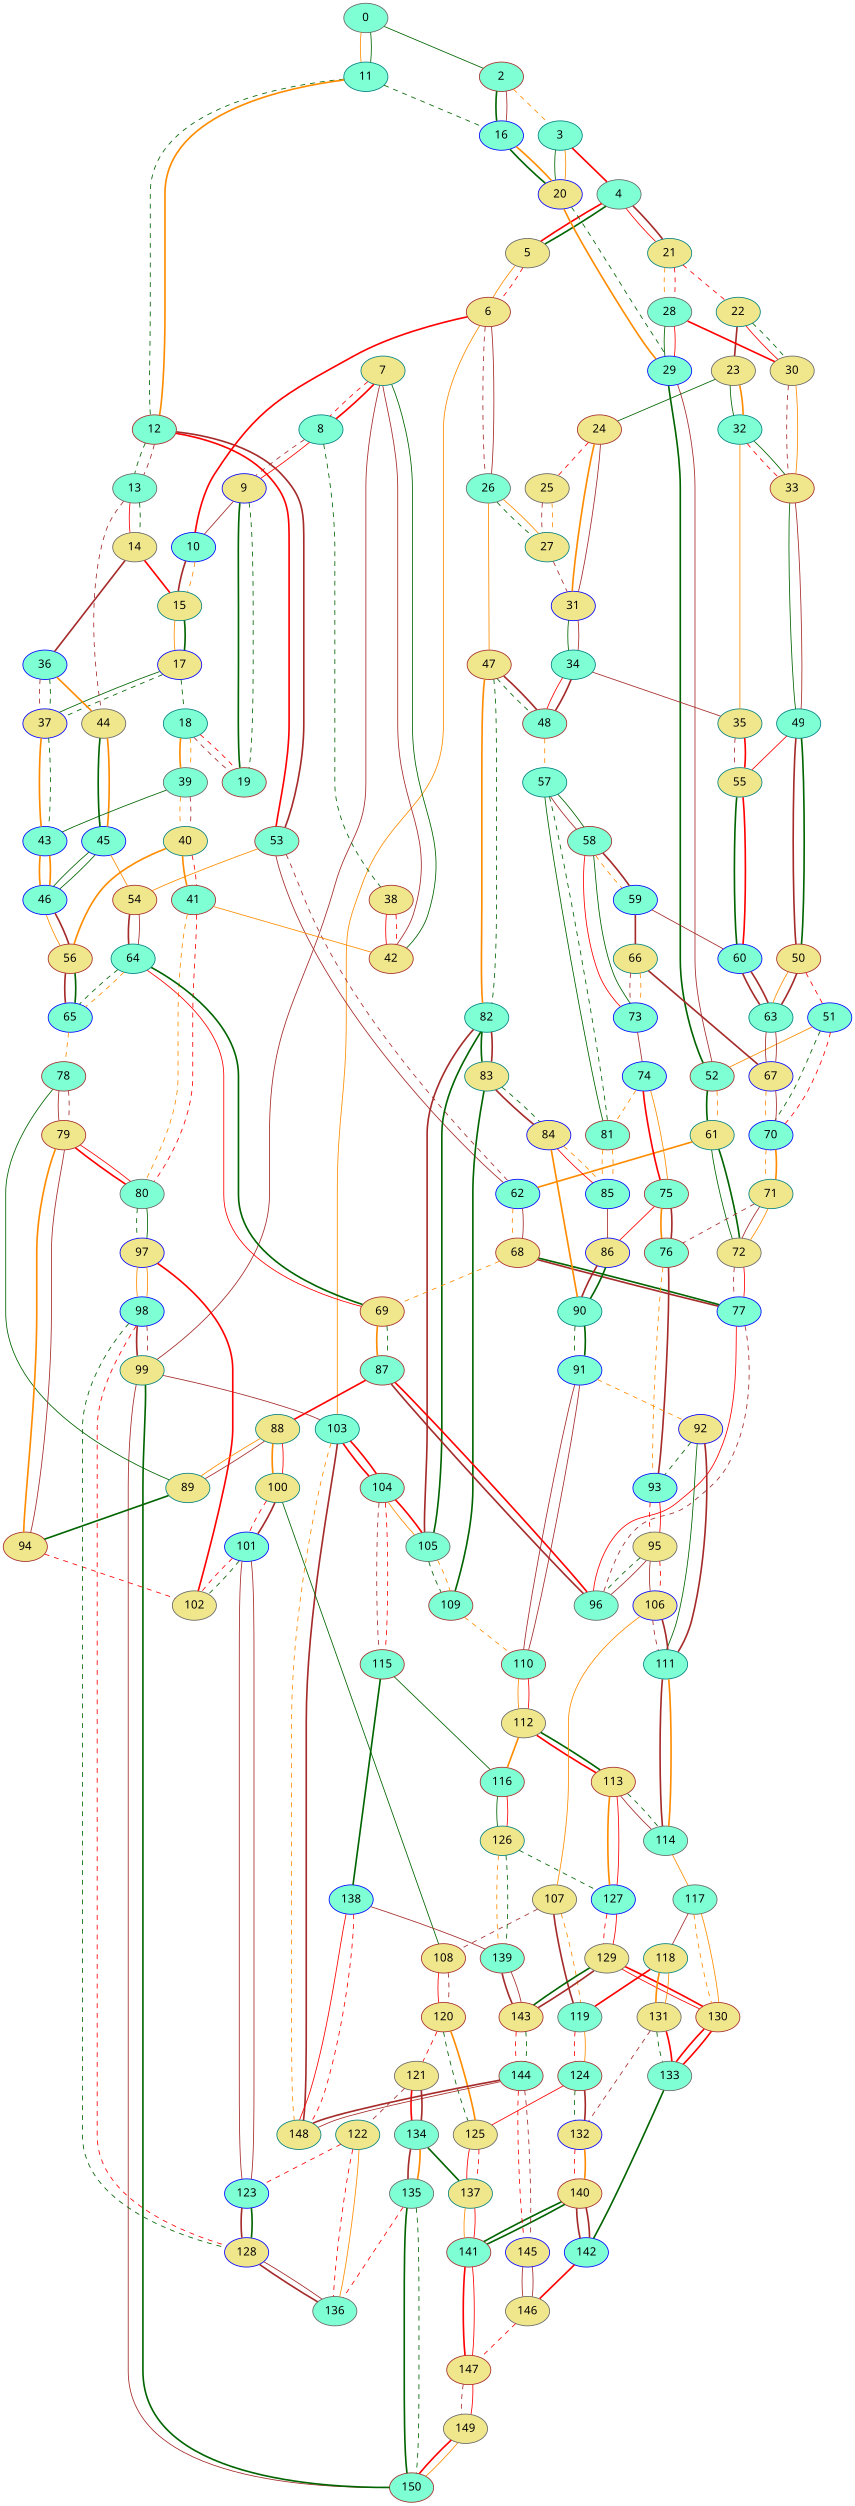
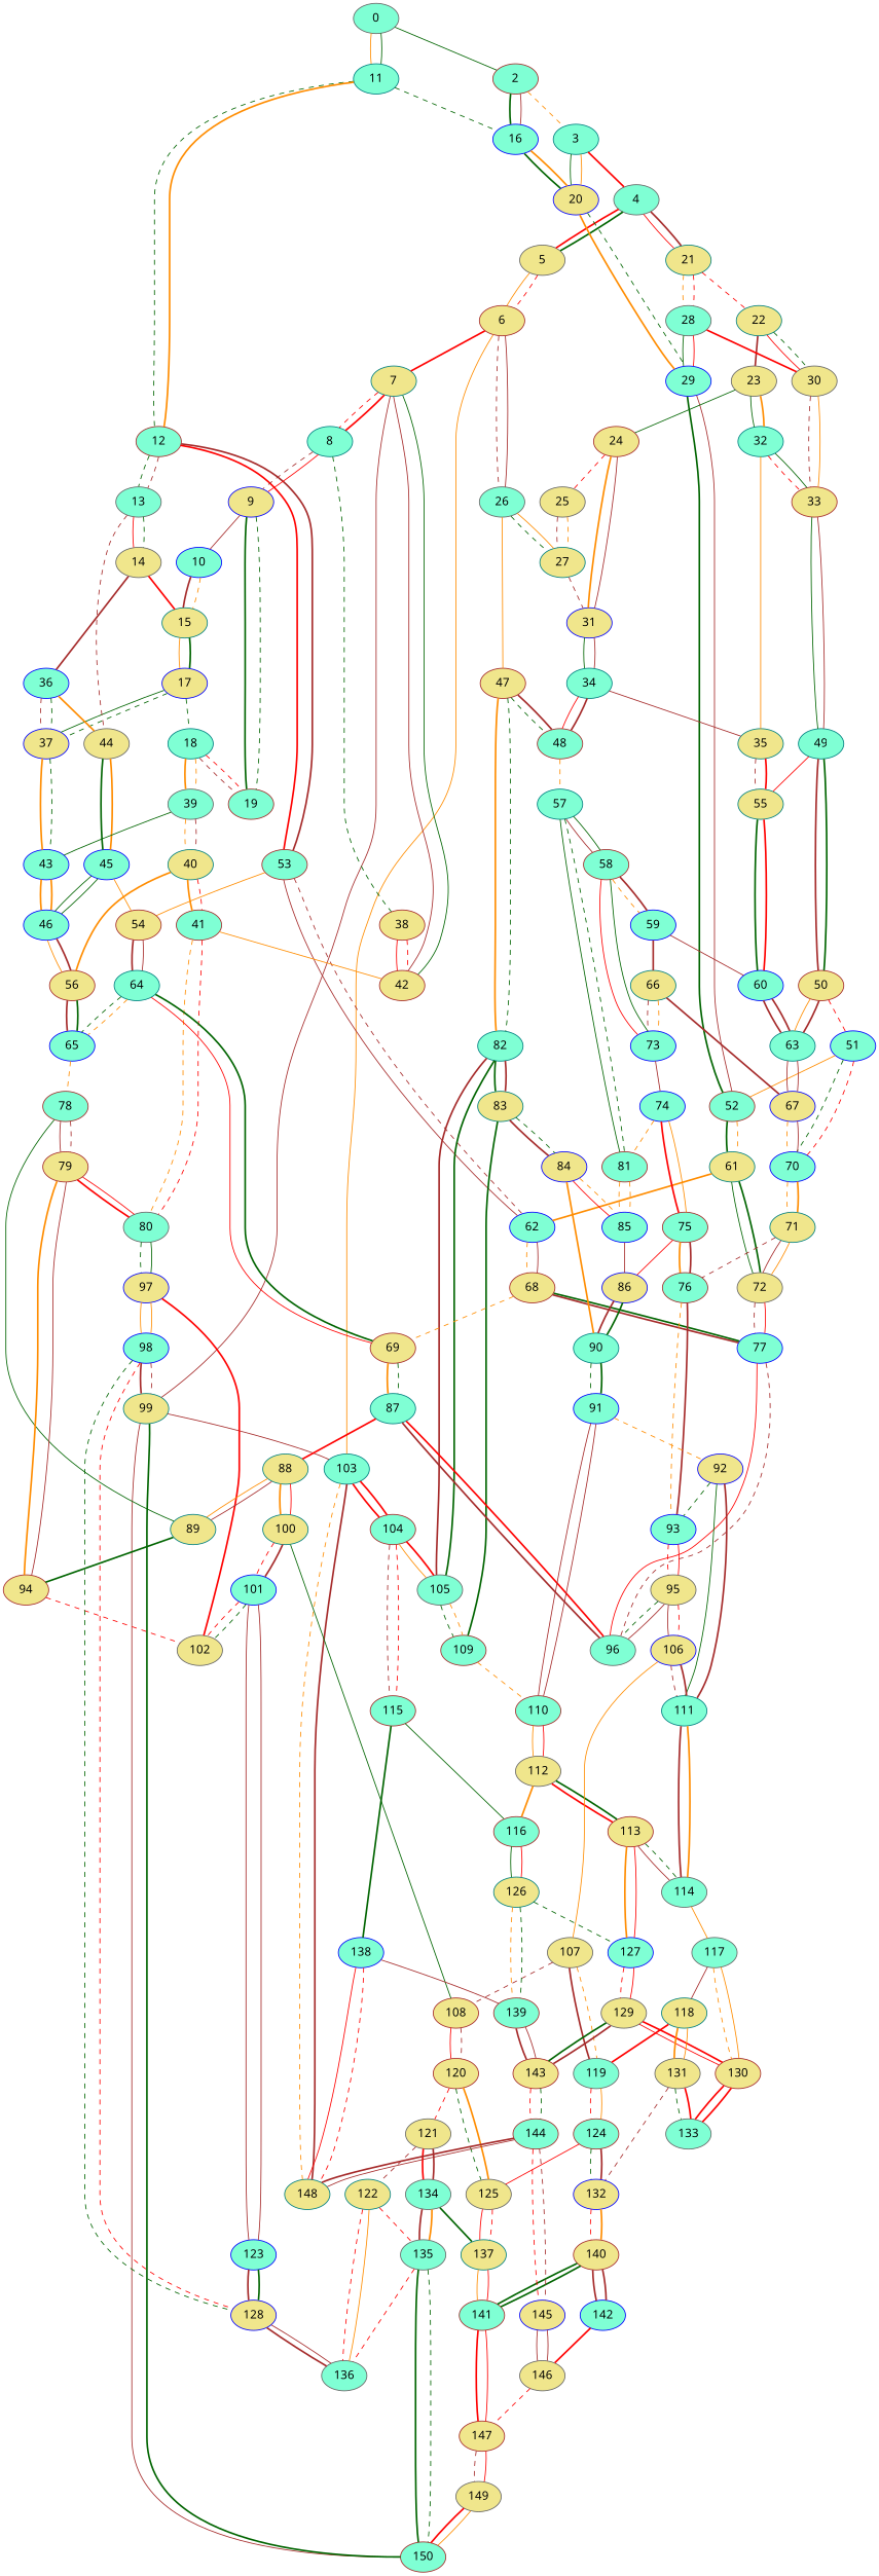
  graph {
    fontname="Noto Sans"
    node [color=brown fillcolor=aquamarine fontname="Noto Sans" style=filled]
    edge [color=brown fontname="Noto Sans" style=bold]
    n1 [color=gray40 label=0]
    2
    11 [color=teal]
    3 [color=teal]
    16 [color=blue]
    12
    4 [color=gray40]
    20 [color=blue fillcolor=khaki]
    5 [color=gray40 fillcolor=khaki]
    21 [color=teal fillcolor=khaki]
    29 [color=blue]
    6 [fillcolor=khaki]
    22 [color=teal fillcolor=khaki]
    28 [color=gray40]
    7 [color=teal fillcolor=khaki]
    26 [color=gray40]
    103 [color=teal]
    8 [color=teal]
    42 [fillcolor=khaki]
    99 [color=teal fillcolor=khaki]
    27 [color=teal fillcolor=khaki]
    47 [fillcolor=khaki]
    104
    148 [color=teal fillcolor=khaki]
    9 [color=blue fillcolor=khaki]
    38 [fillcolor=khaki]
    150
    10 [color=blue]
    19
    15 [color=teal fillcolor=khaki]
    17 [color=blue fillcolor=khaki]
    13 [color=gray40]
    53
    14 [color=gray40 fillcolor=khaki]
    44 [color=gray40 fillcolor=khaki]
    54 [fillcolor=khaki]
    62 [color=blue]
    36 [color=blue]
    45 [color=blue]
    37 [color=blue fillcolor=khaki]
    18 [color=teal]
    39 [color=gray40]
    43 [color=blue]
    40 [color=teal fillcolor=khaki]
    52
    23 [color=gray40 fillcolor=khaki]
    30 [color=gray40 fillcolor=khaki]
    24 [fillcolor=khaki]
    32 [color=teal]
    33 [fillcolor=khaki]
    25 [color=gray40 fillcolor=khaki]
    31 [color=blue fillcolor=khaki]
    35 [color=teal fillcolor=khaki]
    34 [color=teal]
    48
    82 [color=teal]
    61 [color=teal fillcolor=khaki]
    49 [color=teal]
    55 [color=teal fillcolor=khaki]
    50 [fillcolor=khaki]
    57 [color=teal]
    60 [color=blue]
    46 [color=blue]
    41
    56 [fillcolor=khaki]
    80 [color=gray40]
    65 [color=blue]
    97 [color=blue fillcolor=khaki]
    64 [color=teal]
    83 [color=teal fillcolor=khaki]
    105 [color=gray40]
    58
    81
    51 [color=blue]
    63 [color=teal]
    70 [color=blue]
    67 [color=blue fillcolor=khaki]
    71 [color=teal fillcolor=khaki]
    72 [color=gray40 fillcolor=khaki]
    68 [fillcolor=khaki]
    69 [fillcolor=khaki]
    78
    59 [color=blue]
    73 [color=blue]
    85 [color=blue]
    66 [color=teal fillcolor=khaki]
    74 [color=blue]
    77 [color=blue]
-   87
+   87 [color=teal]
    79 [fillcolor=khaki]
    89 [color=teal fillcolor=khaki]
    96 [color=gray40]
    88 [color=teal fillcolor=khaki]
    76
    93 [color=blue]
    75
    86 [color=blue fillcolor=khaki]
    90 [color=teal]
    95 [color=gray40 fillcolor=khaki]
    94 [fillcolor=khaki]
    102 [color=gray40 fillcolor=khaki]
    98 [color=blue]
    84 [color=blue fillcolor=khaki]
    109
    110
    91 [color=blue]
    100 [color=teal fillcolor=khaki]
    101 [color=blue]
    108 [fillcolor=khaki]
    92 [color=blue fillcolor=khaki]
    111 [color=teal]
    112 [color=gray40 fillcolor=khaki]
    114 [color=gray40]
    106 [color=blue fillcolor=khaki]
    107 [color=gray40 fillcolor=khaki]
    128 [color=blue fillcolor=khaki]
    136 [color=gray40]
    123 [color=blue]
    120 [fillcolor=khaki]
    115
    116
    138 [color=blue]
    119 [color=gray40]
    124
    121 [color=gray40 fillcolor=khaki]
    125 [color=gray40 fillcolor=khaki]
    113 [fillcolor=khaki]
    117 [color=gray40]
    127 [color=blue]
    126 [color=teal fillcolor=khaki]
    129 [color=gray40 fillcolor=khaki]
    118 [color=teal fillcolor=khaki]
    130 [fillcolor=khaki]
    139
    131 [color=gray40 fillcolor=khaki]
    133 [color=gray40]
    132 [color=blue fillcolor=khaki]
    122 [color=teal fillcolor=khaki]
    134 [color=gray40]
    137 [color=teal fillcolor=khaki]
    135 [color=gray40]
    140 [fillcolor=khaki]
    141
    143 [fillcolor=khaki]
    144
    142 [color=blue]
    146 [color=gray40 fillcolor=khaki]
    147 [fillcolor=khaki]
    149 [color=gray40 fillcolor=khaki]
    145 [color=blue fillcolor=khaki]
    n1 -- 2 [color=darkgreen style=solid]
    n1 -- 11 [color=darkorange style=solid]
    n1 -- 11 [color=darkgreen style=solid]
    2 -- 3 [color=darkorange style=dashed]
    2 -- 16 [color=darkgreen]
    2 -- 16 [style=solid]
    11 -- 16 [color=darkgreen style=dashed]
    11 -- 12 [color=darkgreen style=dashed]
    11 -- 12 [color=darkorange]
    3 -- 4 [color=red]
    3 -- 20 [color=darkgreen style=solid]
    3 -- 20 [color=darkorange style=solid]
    16 -- 20 [color=darkgreen]
    16 -- 20 [color=darkorange]
    12 -- 13 [color=darkgreen style=dashed]
    12 -- 13 [style=dashed]
    12 -- 53 [color=red]
    12 -- 53
    4 -- 5 [color=red]
    4 -- 5 [color=darkgreen]
    4 -- 21 [color=red style=solid]
    4 -- 21
    20 -- 29 [color=darkorange]
    20 -- 29 [color=darkgreen style=dashed]
    5 -- 6 [color=darkorange style=solid]
    5 -- 6 [color=red style=dashed]
    21 -- 22 [color=red style=dashed]
    21 -- 28 [color=darkorange style=dashed]
    21 -- 28 [color=red style=dashed]
    29 -- 52 [color=darkgreen]
    29 -- 52 [style=solid]
-   6 -- 10 [color=red]
+   6 -- 7 [color=red]
    6 -- 26 [style=dashed]
    6 -- 26 [style=solid]
    6 -- 103 [color=darkorange style=solid]
    22 -- 23
    22 -- 30 [color=red style=solid]
    22 -- 30 [color=darkgreen style=dashed]
    28 -- 29 [color=darkgreen style=solid]
    28 -- 29 [color=red style=solid]
    28 -- 30 [color=red]
    7 -- 8 [color=red style=dashed]
    7 -- 8 [color=red]
    7 -- 42 [style=solid]
    7 -- 42 [color=darkgreen style=solid]
    7 -- 99 [style=solid]
    26 -- 27 [color=darkgreen style=dashed]
    26 -- 27 [color=darkorange style=solid]
    26 -- 47 [color=darkorange style=solid]
    103 -- 104 [color=red]
    103 -- 104 [color=red]
    103 -- 148 [color=darkorange style=dashed]
    103 -- 148
    8 -- 9 [style=dashed]
    8 -- 9 [color=red style=solid]
    8 -- 38 [color=darkgreen style=dashed]
    99 -- 103 [style=solid]
    99 -- 150 [style=solid]
    99 -- 150 [color=darkgreen]
    27 -- 31 [style=dashed]
    47 -- 48 [color=darkgreen style=dashed]
    47 -- 48
    47 -- 82 [color=darkorange]
    47 -- 82 [color=darkgreen style=dashed]
    104 -- 105 [color=darkorange style=solid]
    104 -- 105 [color=red]
    104 -- 115 [style=dashed]
    104 -- 115 [color=red style=dashed]
    9 -- 10 [style=solid]
    9 -- 19 [color=darkgreen]
    9 -- 19 [color=darkgreen style=dashed]
    38 -- 42 [color=red style=solid]
    38 -- 42 [color=red style=dashed]
    10 -- 15
    10 -- 15 [color=darkorange style=dashed]
    15 -- 17 [color=darkorange style=solid]
    15 -- 17 [color=darkgreen]
    17 -- 37 [color=darkgreen style=solid]
    17 -- 37 [color=darkgreen style=dashed]
    17 -- 18 [color=darkgreen style=dashed]
    13 -- 14 [color=red style=solid]
    13 -- 14 [color=darkgreen style=dashed]
    13 -- 44 [style=dashed]
    53 -- 54 [color=darkorange style=solid]
    53 -- 62 [style=solid]
    53 -- 62 [style=dashed]
    14 -- 15 [color=red]
    14 -- 36
    44 -- 45 [color=darkgreen]
    44 -- 45 [color=darkorange]
    54 -- 64
    54 -- 64 [style=solid]
    62 -- 68 [color=darkorange style=dashed]
    62 -- 68 [style=solid]
    36 -- 44 [color=darkorange]
    36 -- 37 [style=dashed]
    36 -- 37 [color=darkgreen style=dashed]
    45 -- 54 [color=darkorange style=solid]
    45 -- 46 [color=darkgreen style=solid]
    45 -- 46 [color=darkgreen style=solid]
    37 -- 43 [color=darkorange]
    37 -- 43 [color=darkgreen style=dashed]
    18 -- 19 [style=dashed]
    18 -- 19 [color=red style=dashed]
    18 -- 39 [color=darkorange]
    18 -- 39 [color=darkorange style=dashed]
    39 -- 43 [color=darkgreen style=solid]
    39 -- 40 [color=darkorange style=dashed]
    39 -- 40 [style=dashed]
    43 -- 46 [color=darkorange]
    43 -- 46 [color=darkorange]
    40 -- 41 [color=darkorange]
    40 -- 41 [color=red style=dashed]
    40 -- 56 [color=darkorange]
    52 -- 61 [color=darkgreen]
    52 -- 61 [color=darkorange style=dashed]
    23 -- 24 [color=darkgreen style=solid]
    23 -- 32 [color=darkgreen style=solid]
    23 -- 32 [color=darkorange]
    30 -- 33 [style=dashed]
    30 -- 33 [color=darkorange style=solid]
    24 -- 25 [color=red style=dashed]
    24 -- 31 [color=darkorange]
    24 -- 31 [style=solid]
    32 -- 33 [color=red style=dashed]
    32 -- 33 [color=darkgreen style=solid]
    32 -- 35 [color=darkorange style=solid]
    33 -- 49 [color=darkgreen style=solid]
    33 -- 49 [style=solid]
    25 -- 27 [style=dashed]
    25 -- 27 [color=darkorange style=dashed]
    31 -- 34 [color=darkgreen style=solid]
    31 -- 34 [style=solid]
    35 -- 55 [style=dashed]
    35 -- 55 [color=red]
    34 -- 35 [style=solid]
    34 -- 48 [color=red style=solid]
    34 -- 48
    48 -- 57 [color=darkorange style=dashed]
    82 -- 83 [color=darkgreen]
    82 -- 83
    82 -- 105
    82 -- 105 [color=darkgreen]
    61 -- 62 [color=darkorange]
    61 -- 72 [color=darkgreen style=solid]
    61 -- 72 [color=darkgreen]
    49 -- 55 [color=red style=solid]
    49 -- 50
    49 -- 50 [color=darkgreen]
    55 -- 60 [color=darkgreen]
    55 -- 60 [color=red]
    50 -- 51 [color=red style=dashed]
    50 -- 63 [color=darkorange style=solid]
    50 -- 63
    57 -- 58 [style=solid]
    57 -- 58 [color=darkgreen style=solid]
    57 -- 81 [color=darkgreen style=solid]
    57 -- 81 [color=darkgreen style=dashed]
    60 -- 63
    60 -- 63
    46 -- 56 [color=darkorange style=solid]
    46 -- 56
    41 -- 42 [color=darkorange style=solid]
    41 -- 80 [color=darkorange style=dashed]
    41 -- 80 [color=red style=dashed]
    56 -- 65
    56 -- 65 [color=darkgreen]
    80 -- 97 [color=darkgreen style=dashed]
    80 -- 97 [color=darkgreen style=solid]
    65 -- 78 [color=darkorange style=dashed]
    97 -- 102 [color=red]
    97 -- 98 [color=darkorange style=solid]
    97 -- 98 [color=darkorange style=solid]
    64 -- 65 [color=darkgreen style=dashed]
    64 -- 65 [color=darkorange style=dashed]
    64 -- 69 [color=red style=solid]
    64 -- 69 [color=darkgreen]
    83 -- 84
    83 -- 84 [color=darkgreen style=dashed]
    83 -- 109 [color=darkgreen]
    105 -- 109 [color=darkgreen style=dashed]
    105 -- 109 [color=darkorange style=dashed]
    58 -- 59 [color=darkorange style=dashed]
    58 -- 59
    58 -- 73 [color=red style=solid]
    58 -- 73 [color=darkgreen style=solid]
    81 -- 85 [color=darkorange style=dashed]
    81 -- 85 [color=darkorange style=dashed]
    51 -- 52 [color=darkorange style=solid]
    51 -- 70 [color=darkgreen style=dashed]
    51 -- 70 [color=red style=dashed]
    63 -- 67 [style=solid]
    63 -- 67 [style=solid]
    70 -- 71 [color=darkorange style=dashed]
    70 -- 71 [color=darkorange]
    67 -- 70 [color=darkorange style=dashed]
    67 -- 70 [style=solid]
    71 -- 72 [style=solid]
    71 -- 72 [color=darkorange style=solid]
    71 -- 76 [style=dashed]
    72 -- 77 [style=dashed]
    72 -- 77 [color=red style=solid]
    68 -- 69 [color=darkorange style=dashed]
    68 -- 77
    68 -- 77 [color=darkgreen]
    69 -- 87 [color=darkorange]
    69 -- 87 [color=darkgreen style=dashed]
    78 -- 79 [style=solid]
    78 -- 79 [style=dashed]
    78 -- 89 [color=darkgreen style=solid]
    59 -- 60 [style=solid]
    59 -- 66
    73 -- 74 [style=solid]
    85 -- 86 [style=solid]
    66 -- 67
    66 -- 73 [style=dashed]
    66 -- 73 [color=darkorange style=dashed]
    74 -- 81 [color=darkorange style=dashed]
    74 -- 75 [color=red]
    74 -- 75 [color=darkorange style=solid]
    77 -- 96 [color=red style=solid]
    77 -- 96 [style=dashed]
    87 -- 96
    87 -- 96 [color=red]
    87 -- 88 [color=red]
    79 -- 80 [color=red]
    79 -- 80 [color=red style=solid]
    79 -- 94 [color=darkorange]
    79 -- 94 [style=solid]
    89 -- 94 [color=darkgreen]
    88 -- 89 [color=darkorange style=solid]
    88 -- 89 [style=solid]
    88 -- 100 [color=darkorange]
    88 -- 100 [color=red style=solid]
    76 -- 93 [color=darkorange style=dashed]
    76 -- 93
    93 -- 95 [color=red style=dashed]
    93 -- 95 [color=red style=solid]
    75 -- 76 [color=darkorange]
    75 -- 76
    75 -- 86 [color=red style=solid]
    86 -- 90
    86 -- 90 [color=darkgreen]
    90 -- 91 [color=darkgreen style=dashed]
    90 -- 91 [color=darkgreen]
    95 -- 96 [color=darkgreen style=dashed]
    95 -- 96 [style=solid]
    95 -- 106 [style=solid]
    95 -- 106 [color=red style=dashed]
    94 -- 102 [color=red style=dashed]
    98 -- 99
    98 -- 99 [style=dashed]
    98 -- 128 [color=darkgreen style=dashed]
    98 -- 128 [color=red style=dashed]
    84 -- 85 [color=red style=solid]
    84 -- 85 [color=darkorange style=dashed]
    84 -- 90 [color=darkorange]
    109 -- 110 [color=darkorange style=dashed]
    110 -- 112 [color=darkorange style=solid]
    110 -- 112 [color=red style=solid]
    91 -- 110 [style=solid]
    91 -- 110 [style=solid]
    91 -- 92 [color=darkorange style=dashed]
    100 -- 101 [color=red style=dashed]
    100 -- 101
    100 -- 108 [color=darkgreen style=solid]
    101 -- 102 [color=red style=dashed]
    101 -- 102 [color=darkgreen style=dashed]
    101 -- 123 [style=solid]
    101 -- 123 [style=solid]
    108 -- 120 [color=red style=solid]
    108 -- 120 [style=dashed]
    92 -- 93 [color=darkgreen style=dashed]
    92 -- 111 [color=darkgreen style=solid]
    92 -- 111
    111 -- 114
    111 -- 114 [color=darkorange]
    112 -- 116 [color=darkorange]
    112 -- 113 [color=red]
    112 -- 113 [color=darkgreen]
    114 -- 117 [color=darkorange style=solid]
    106 -- 111 [style=dashed]
    106 -- 111
    106 -- 107 [color=darkorange style=solid]
    107 -- 108 [style=dashed]
    107 -- 119
    107 -- 119 [color=darkorange style=dashed]
    128 -- 136
    128 -- 136 [style=solid]
    123 -- 128
    123 -- 128 [color=darkgreen]
    120 -- 121 [color=red style=dashed]
    120 -- 125 [color=darkgreen style=dashed]
    120 -- 125 [color=darkorange]
    115 -- 116 [color=darkgreen style=solid]
    115 -- 138 [color=darkgreen]
    116 -- 126 [color=darkgreen style=solid]
    116 -- 126 [color=red style=solid]
    138 -- 148 [color=red style=solid]
    138 -- 148 [color=red style=dashed]
    138 -- 139 [style=solid]
    119 -- 124 [color=red style=dashed]
    119 -- 124 [color=darkorange style=solid]
    124 -- 125 [color=red style=solid]
    124 -- 132 [color=darkgreen style=dashed]
    124 -- 132
    121 -- 122 [style=dashed]
    121 -- 134 [color=red]
    121 -- 134
    125 -- 137 [color=red style=solid]
    125 -- 137 [color=red style=dashed]
    113 -- 114 [style=solid]
    113 -- 114 [color=darkgreen style=dashed]
    113 -- 127 [color=darkorange]
    113 -- 127 [color=red style=solid]
    117 -- 118 [style=solid]
    117 -- 130 [color=darkorange style=dashed]
    117 -- 130 [color=darkorange style=solid]
    127 -- 129 [color=red style=dashed]
    127 -- 129 [color=red style=solid]
    126 -- 127 [color=darkgreen style=dashed]
    126 -- 139 [color=darkorange style=dashed]
    126 -- 139 [color=darkgreen style=dashed]
    129 -- 130 [color=red style=solid]
    129 -- 130 [color=red]
    129 -- 143 [color=darkgreen]
    129 -- 143
    118 -- 119 [color=red]
    118 -- 131 [color=darkorange]
    118 -- 131 [color=darkorange style=solid]
    130 -- 133 [color=red]
    130 -- 133 [color=red]
    139 -- 143
    139 -- 143 [style=solid]
    131 -- 133 [color=darkgreen style=dashed]
    131 -- 133 [color=red]
    131 -- 132 [style=dashed]
-   133 -- 142 [color=darkgreen]
    132 -- 140 [color=red style=dashed]
    132 -- 140 [color=darkorange]
    122 -- 136 [color=red style=dashed]
    122 -- 136 [color=darkorange style=solid]
-   122 -- 123 [color=red style=dashed]
+   122 -- 135 [color=red style=dashed]
    134 -- 137 [color=darkgreen]
    134 -- 135
    134 -- 135 [color=darkorange]
    137 -- 141 [color=darkorange style=solid]
    137 -- 141 [color=red style=solid]
    135 -- 150 [color=darkgreen]
    135 -- 150 [color=darkgreen style=dashed]
    135 -- 136 [color=red style=dashed]
    140 -- 141 [color=darkgreen]
    140 -- 141 [color=darkgreen]
    140 -- 142
    140 -- 142
    141 -- 147 [color=red]
    141 -- 147 [color=red style=solid]
    143 -- 144 [color=red style=dashed]
    143 -- 144 [color=darkgreen style=dashed]
    144 -- 148
    144 -- 148 [style=solid]
    144 -- 145 [color=red style=dashed]
    144 -- 145 [style=dashed]
    142 -- 146 [color=red]
    146 -- 147 [color=red style=dashed]
    147 -- 149 [style=dashed]
    147 -- 149 [color=red style=solid]
    149 -- 150 [color=red]
    149 -- 150 [color=darkorange style=solid]
    145 -- 146 [style=solid]
    145 -- 146 [style=solid]
  }
